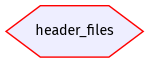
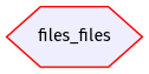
  digraph {
    compound=true
    fontname="Fira Sans"
-   n1 [fillcolor="#eeeeff" fontname="Fira Sans" fontsize=10 label=header_files pencolor=black shape=hexagon style=filled color=red]
+   n1 [fillcolor="#eeeeff" fontname="Fira Sans" fontsize=10 label=files_files pencolor=black shape=hexagon style=filled color=red]
  }
